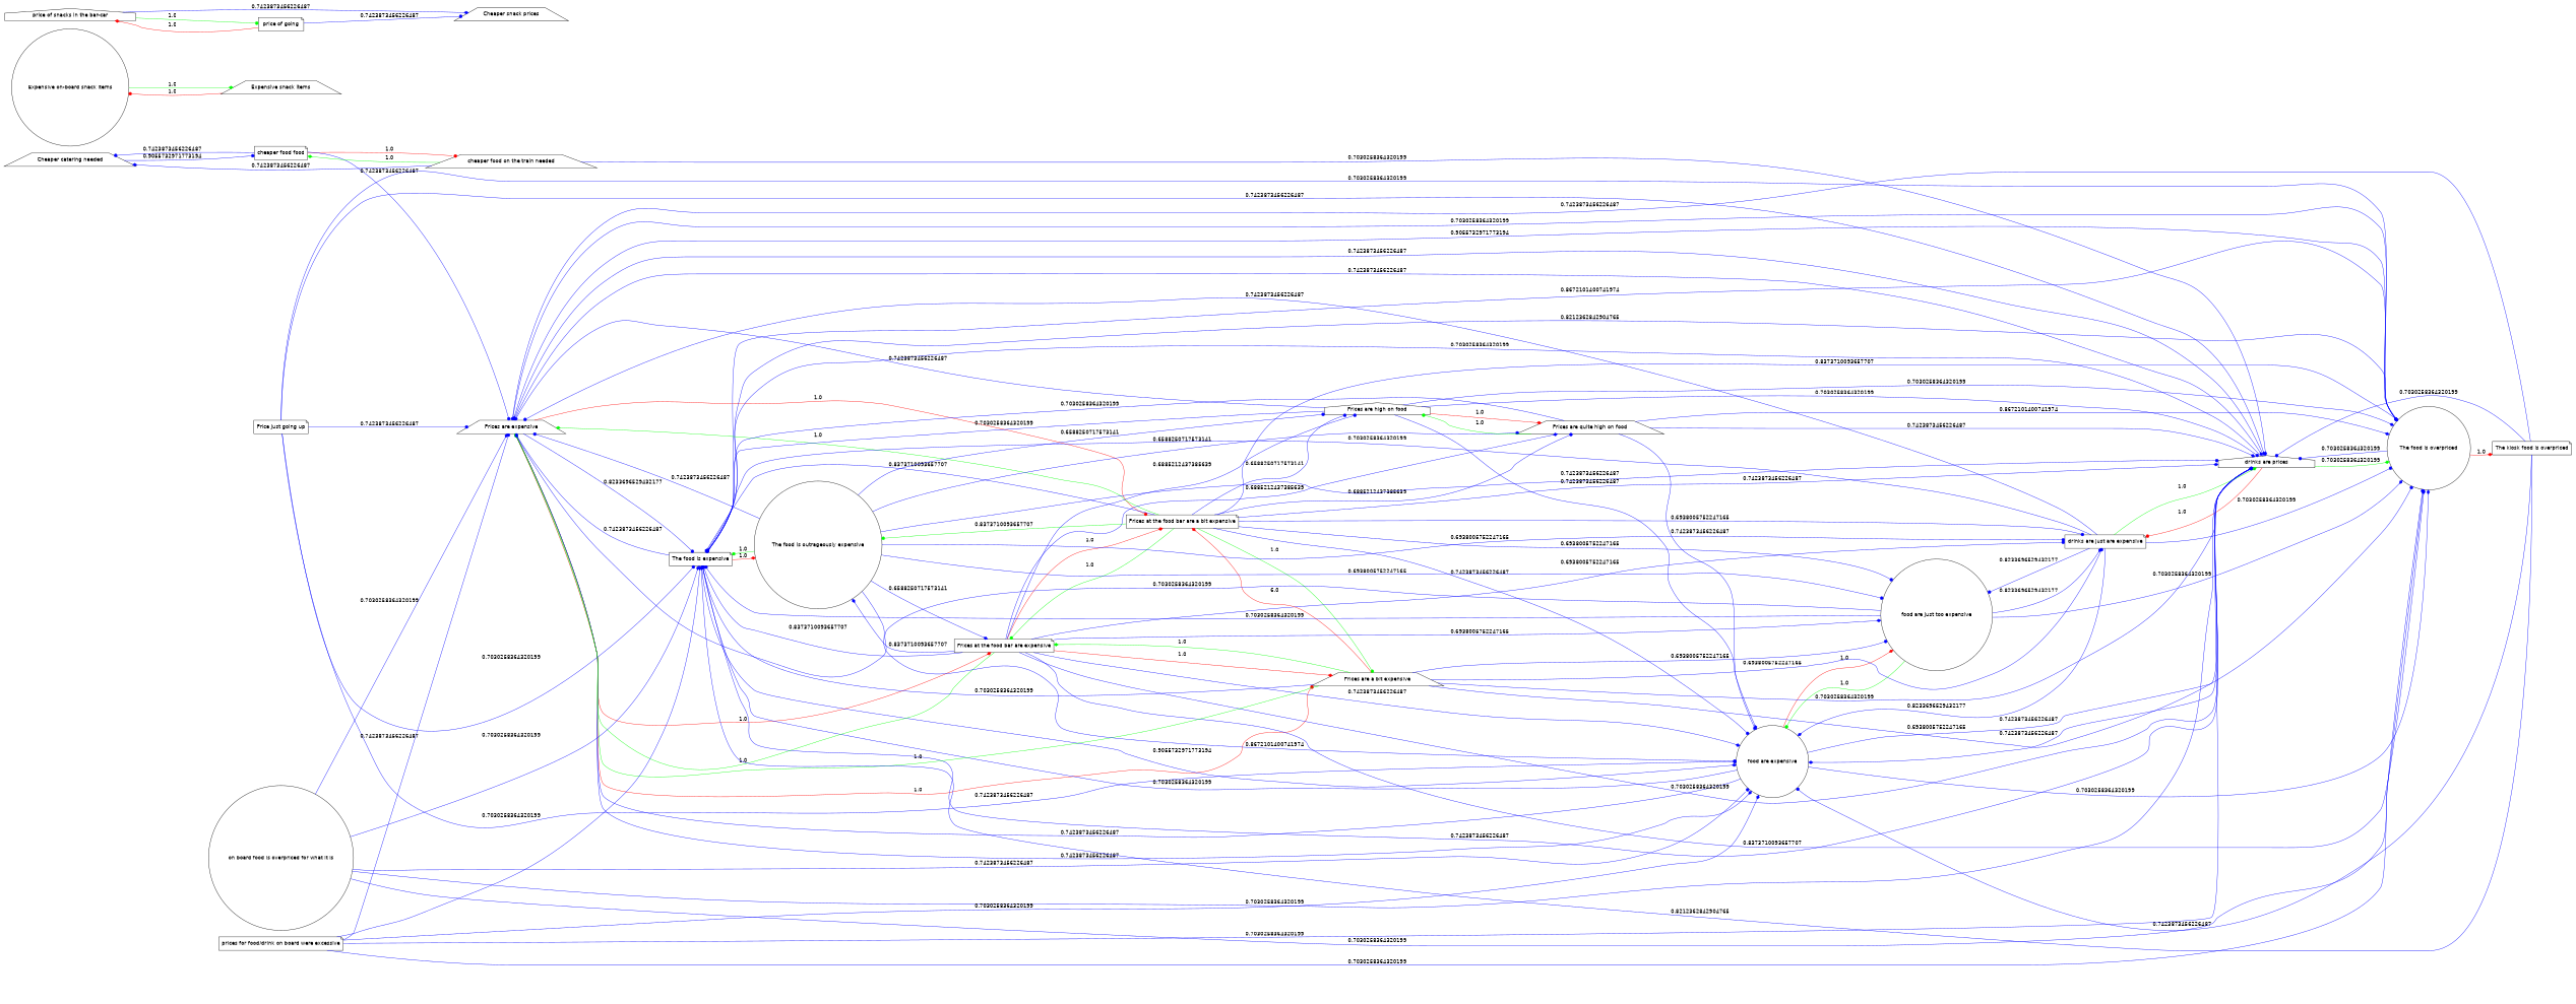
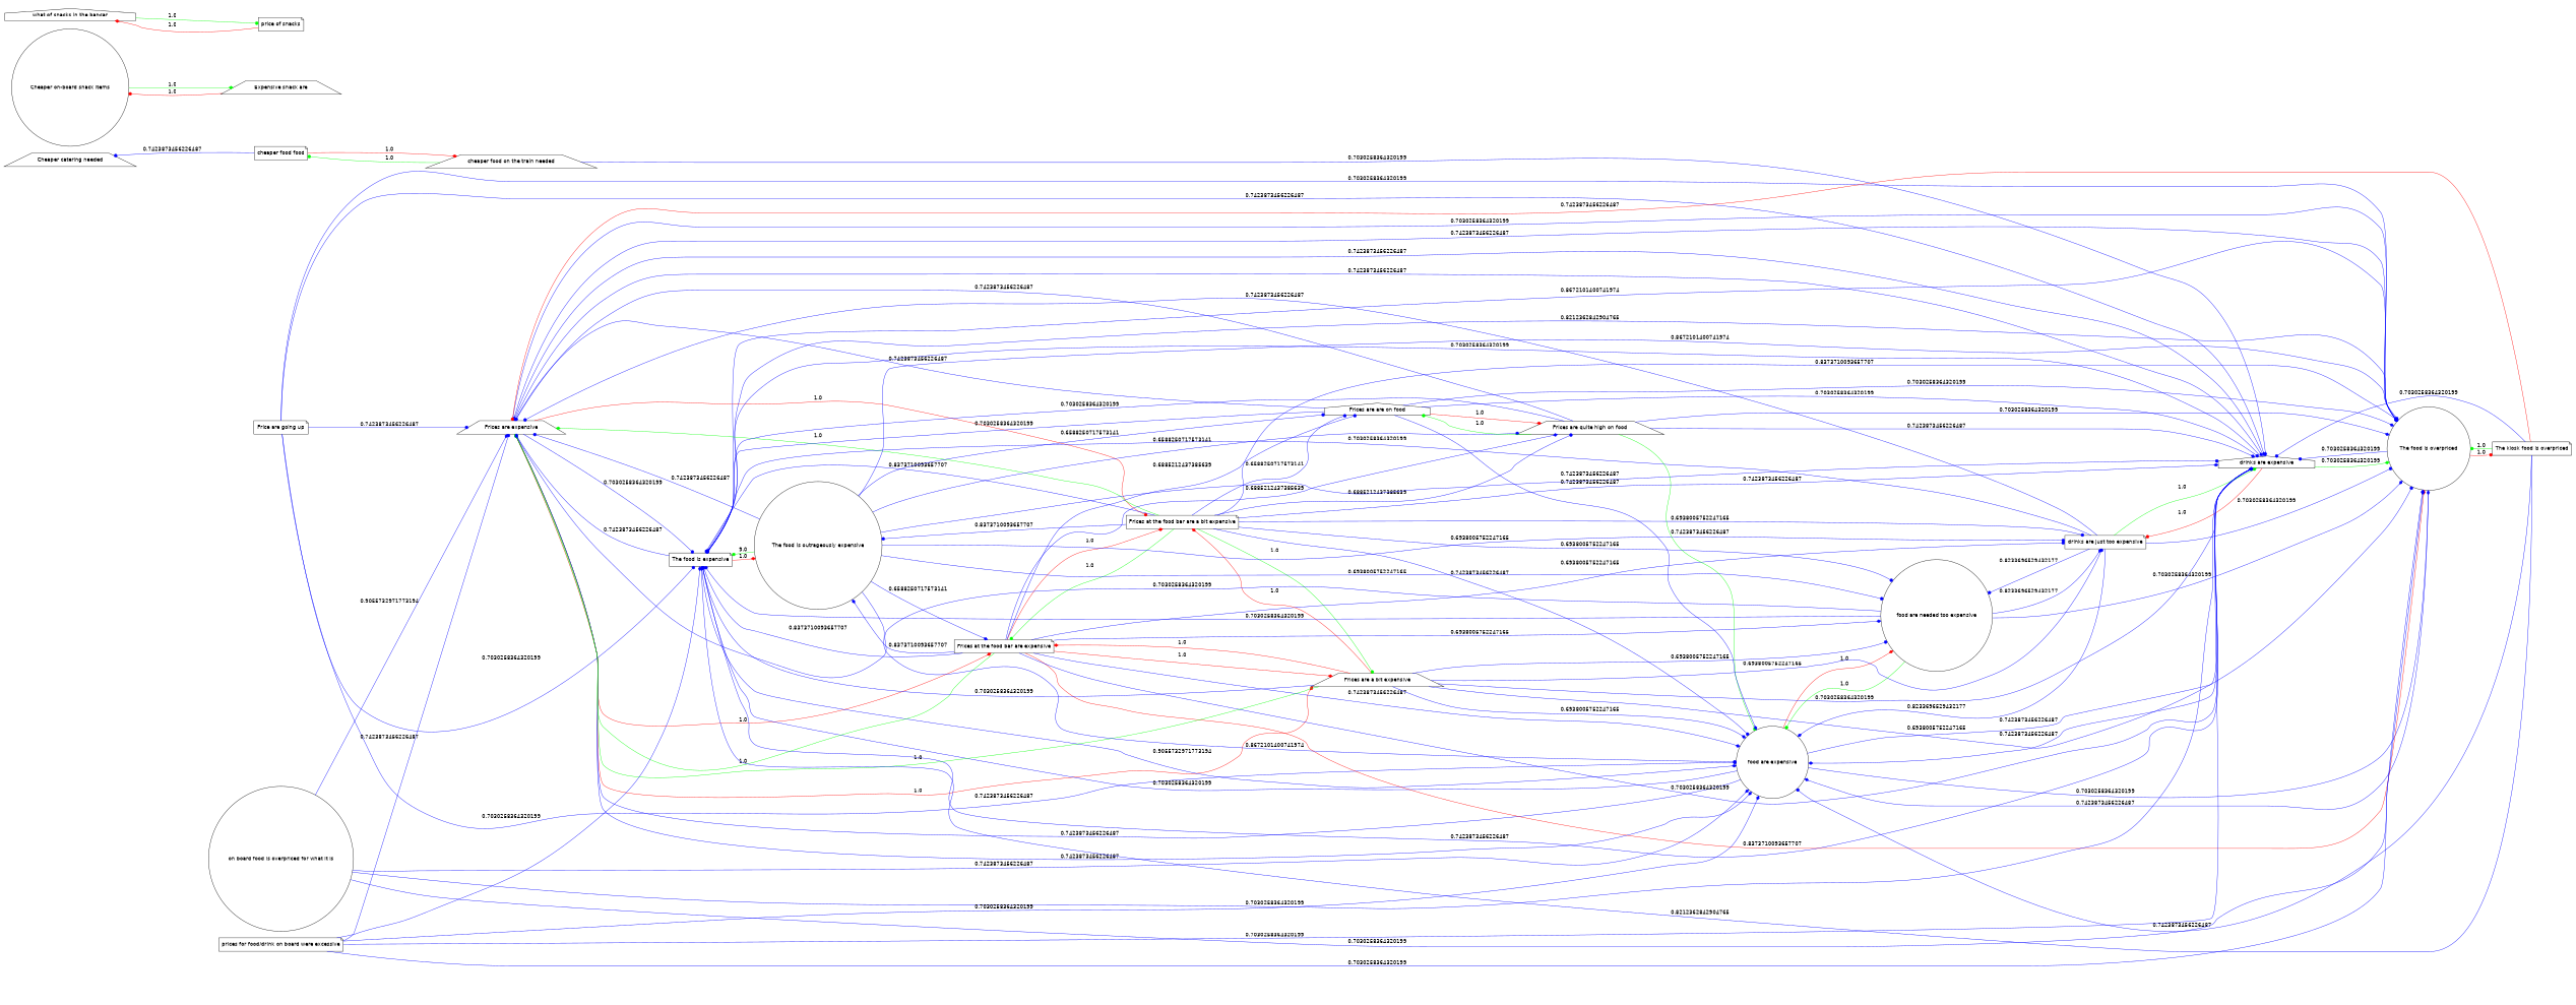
  digraph {
    fontname="DejaVu Sans"
    rankdir=LR
    node [fontname="DejaVu Sans" shape=note]
    edge [arrowhead=dot color=blue fontname="DejaVu Sans"]
    "Cheaper catering needed" [shape=trapezium]
    n2 [label="cheaper food food"]
    "cheaper food on the train needed" [shape=trapezium]
-   "Expensive on-board snack items" [shape=circle]
-   "Expensive snack items" [shape=trapezium]
+   "Expensive on-board snack items" [shape=circle label="Cheaper on-board snack items"]
+   "Expensive snack items" [shape=trapezium label="Expensive snack are"]
    "Prices are expensive" [shape=trapezium]
-   "Price are going up" [label="Price just going up"]
+   "Price are going up"
    "The food Is expensive"
    "The food is overpriced" [shape=circle]
-   "drinks are expensive" [shape=house label="drinks are prices"]
+   "drinks are expensive" [shape=house]
    "food are expensive" [shape=circle]
    "Prices at the food bar are a bit expensive"
    "Prices at the food bar are expensive"
    "Prices are a bit expensive" [shape=trapezium]
    "The food Is outrageously expensive" [shape=circle]
    "The kiosk food is overpriced"
-   "drinks are just too expensive" [label="drinks are just are expensive"]
-   "food are just too expensive" [shape=circle]
+   "drinks are just too expensive"
+   "food are just too expensive" [shape=circle label="food are needed too expensive"]
    "Prices are quite high on food" [shape=trapezium]
-   "Prices are high on food" [shape=house]
+   "Prices are high on food" [shape=house label="Prices are are on food"]
    "on board food is overpriced for what it is" [shape=circle]
-   "price of snacks in the bar-car" [shape=house]
-   "Cheaper snack prices" [shape=trapezium]
-   "price of snacks" [label="price of going"]
+   "price of snacks in the bar-car" [shape=house label="what of snacks in the bar-car"]
+   "price of snacks"
    "prices for food/drink on board were excessive"
-   "Cheaper catering needed" -> n2 [label=0.9055732971773194]
    n2 -> "Cheaper catering needed" [label=0.7423873456226487]
-   n2 -> "cheaper food on the train needed" [color=red label=1.0]
-   "cheaper food on the train needed" -> "Cheaper catering needed" [arrowhead=diamond label=0.7423873456226487]
-   "cheaper food on the train needed" -> n2 [arrowhead=diamond color=green label=1.0]
+   n2 -> "cheaper food on the train needed" [arrowhead=diamond color=red label=1.0]
+   "cheaper food on the train needed" -> n2 [color=green label=1.0]
    "cheaper food on the train needed" -> "drinks are expensive" [arrowhead=diamond label=0.7030258364320199]
    "Expensive on-board snack items" -> "Expensive snack items" [arrowhead=diamond color=green label=1.0]
    "Expensive snack items" -> "Expensive on-board snack items" [color=red label=1.0]
-   "Prices are expensive" -> "The food Is expensive" [label=0.8233696529432177]
+   "Prices are expensive" -> "The food Is expensive" [label=0.7030258364320199]
    "Prices are expensive" -> "The food is overpriced" [arrowhead=diamond label=0.7030258364320199]
    "Prices are expensive" -> "drinks are expensive" [arrowhead=diamond label=0.7423873456226487]
    "Prices are expensive" -> "food are expensive" [arrowhead=diamond label=0.7423873456226487]
    "Prices are expensive" -> "Prices at the food bar are a bit expensive" [color=red label=1.0]
    "Prices are expensive" -> "Prices at the food bar are expensive" [arrowhead=diamond color=red label=1.0]
-   "Prices are expensive" -> "Prices are a bit expensive" [color=red label=1.0]
+   "Prices are expensive" -> "Prices are a bit expensive" [arrowhead=diamond color=red label=1.0]
    "Price are going up" -> "Prices are expensive" [label=0.7423873456226487]
    "Price are going up" -> "The food Is expensive" [label=0.7030258364320199]
    "Price are going up" -> "The food is overpriced" [label=0.7030258364320199]
    "Price are going up" -> "drinks are expensive" [arrowhead=diamond label=0.7423873456226487]
    "Price are going up" -> "food are expensive" [label=0.7423873456226487]
    "The food Is expensive" -> "Prices are expensive" [label=0.7423873456226487]
    "The food Is expensive" -> "The food is overpriced" [label=0.8672101400741974]
    "The food Is expensive" -> "drinks are expensive" [label=0.7423873456226487]
    "The food Is expensive" -> "food are expensive" [arrowhead=diamond label=0.9055732971773194]
    "The food Is expensive" -> "The food Is outrageously expensive" [arrowhead=diamond color=red label=1.0]
-   "The food is overpriced" -> "Prices are expensive" [arrowhead=diamond label=0.9055732971773194]
+   "The food is overpriced" -> "Prices are expensive" [arrowhead=diamond label=0.7423873456226487]
    "The food is overpriced" -> "The food Is expensive" [label=0.8212362842904765]
    "The food is overpriced" -> "drinks are expensive" [label=0.7030258364320199]
-   "The food is overpriced" -> "The kiosk food is overpriced" [arrowhead=diamond color=red label=1.0]
+   "The food is overpriced" -> "food are expensive" [arrowhead=diamond label=0.7423873456226487]
+   "The food is overpriced" -> "The kiosk food is overpriced" [color=red label=1.0]
    "drinks are expensive" -> "Prices are expensive" [label=0.7423873456226487]
    "drinks are expensive" -> "The food Is expensive" [label=0.7030258364320199]
    "drinks are expensive" -> "The food is overpriced" [arrowhead=diamond color=green label=0.7030258364320199]
    "drinks are expensive" -> "food are expensive" [arrowhead=diamond label=0.7423873456226487]
    "drinks are expensive" -> "drinks are just too expensive" [color=red label=1.0]
    "food are expensive" -> "Prices are expensive" [arrowhead=diamond label=0.7423873456226487]
    "food are expensive" -> "The food Is expensive" [label=0.7030258364320199]
    "food are expensive" -> "The food is overpriced" [arrowhead=diamond label=0.7030258364320199]
    "food are expensive" -> "drinks are expensive" [label=0.7423873456226487]
    "food are expensive" -> "food are just too expensive" [arrowhead=diamond color=red label=1.0]
    "Prices at the food bar are a bit expensive" -> "Prices are expensive" [arrowhead=diamond color=green label=1.0]
    "Prices at the food bar are a bit expensive" -> "The food Is expensive" [arrowhead=diamond label=0.8373710093657707]
    "Prices at the food bar are a bit expensive" -> "The food is overpriced" [arrowhead=diamond label=0.8373710093657707]
    "Prices at the food bar are a bit expensive" -> "drinks are expensive" [arrowhead=diamond label=0.7423873456226487]
    "Prices at the food bar are a bit expensive" -> "food are expensive" [label=0.7423873456226487]
    "Prices at the food bar are a bit expensive" -> "Prices at the food bar are expensive" [color=green label=1.0]
    "Prices at the food bar are a bit expensive" -> "Prices are a bit expensive" [color=green label=1.0]
-   "Prices at the food bar are a bit expensive" -> "The food Is outrageously expensive" [color=green label=0.8373710093657707]
+   "Prices at the food bar are a bit expensive" -> "The food Is outrageously expensive" [label=0.8373710093657707]
    "Prices at the food bar are a bit expensive" -> "drinks are just too expensive" [label=0.6938005752247165]
    "Prices at the food bar are a bit expensive" -> "food are just too expensive" [label=0.6938005752247165]
    "Prices at the food bar are a bit expensive" -> "Prices are quite high on food" [label=0.6885212437385639]
    "Prices at the food bar are a bit expensive" -> "Prices are high on food" [label=0.6588250717573141]
    "Prices at the food bar are expensive" -> "Prices are expensive" [arrowhead=diamond color=green label=1.0]
    "Prices at the food bar are expensive" -> "The food Is expensive" [label=0.8373710093657707]
-   "Prices at the food bar are expensive" -> "The food is overpriced" [arrowhead=diamond label=0.8373710093657707]
+   "Prices at the food bar are expensive" -> "The food is overpriced" [arrowhead=diamond color=red label=0.8373710093657707]
    "Prices at the food bar are expensive" -> "drinks are expensive" [arrowhead=diamond label=0.7030258364320199]
    "Prices at the food bar are expensive" -> "food are expensive" [arrowhead=diamond label=0.7423873456226487]
    "Prices at the food bar are expensive" -> "Prices at the food bar are a bit expensive" [arrowhead=diamond color=red label=1.0]
    "Prices at the food bar are expensive" -> "Prices are a bit expensive" [arrowhead=diamond color=red label=1.0]
    "Prices at the food bar are expensive" -> "The food Is outrageously expensive" [arrowhead=diamond label=0.8373710093657707]
    "Prices at the food bar are expensive" -> "drinks are just too expensive" [label=0.6938005752247165]
    "Prices at the food bar are expensive" -> "food are just too expensive" [arrowhead=diamond label=0.6938005752247165]
    "Prices at the food bar are expensive" -> "Prices are quite high on food" [arrowhead=diamond label=0.6885212437385639]
    "Prices at the food bar are expensive" -> "Prices are high on food" [label=0.6885212437385639]
    "Prices are a bit expensive" -> "Prices are expensive" [arrowhead=diamond color=green label=1.0]
    "Prices are a bit expensive" -> "The food Is expensive" [label=0.7030258364320199]
    "Prices are a bit expensive" -> "The food is overpriced" [label=0.6938005752247165]
    "Prices are a bit expensive" -> "drinks are expensive" [arrowhead=diamond label=0.7030258364320199]
-   "Prices are a bit expensive" -> "Prices at the food bar are a bit expensive" [arrowhead=diamond color=red label=6.0]
-   "Prices are a bit expensive" -> "Prices at the food bar are expensive" [arrowhead=diamond color=green label=1.0]
+   "Prices are a bit expensive" -> "food are expensive" [arrowhead=diamond label=0.6938005752247165]
+   "Prices are a bit expensive" -> "Prices at the food bar are a bit expensive" [arrowhead=diamond color=red label=1.0]
+   "Prices are a bit expensive" -> "Prices at the food bar are expensive" [arrowhead=diamond color=red label=1.0]
    "Prices are a bit expensive" -> "drinks are just too expensive" [label=0.6938005752247165]
    "Prices are a bit expensive" -> "food are just too expensive" [label=0.6938005752247165]
    "The food Is outrageously expensive" -> "Prices are expensive" [label=0.7423873456226487]
-   "The food Is outrageously expensive" -> "The food Is expensive" [color=green label=1.0]
+   "The food Is outrageously expensive" -> "The food Is expensive" [color=green label=9.0]
+   "The food Is outrageously expensive" -> "The food is overpriced" [arrowhead=diamond label=0.8672101400741974]
    "The food Is outrageously expensive" -> "drinks are expensive" [label=0.7423873456226487]
    "The food Is outrageously expensive" -> "food are expensive" [label=0.8672101400741974]
    "The food Is outrageously expensive" -> "Prices at the food bar are expensive" [arrowhead=diamond label=0.6588250717573141]
    "The food Is outrageously expensive" -> "drinks are just too expensive" [label=0.6938005752247165]
    "The food Is outrageously expensive" -> "food are just too expensive" [label=0.6938005752247165]
    "The food Is outrageously expensive" -> "Prices are quite high on food" [label=0.6588250717573141]
    "The food Is outrageously expensive" -> "Prices are high on food" [label=0.6588250717573141]
-   "The kiosk food is overpriced" -> "Prices are expensive" [label=0.7423873456226487]
+   "The kiosk food is overpriced" -> "Prices are expensive" [color=red label=0.7423873456226487]
    "The kiosk food is overpriced" -> "The food Is expensive" [arrowhead=diamond label=0.8212362842904765]
+   "The kiosk food is overpriced" -> "The food is overpriced" [color=green label=1.0]
    "The kiosk food is overpriced" -> "drinks are expensive" [label=0.7030258364320199]
    "The kiosk food is overpriced" -> "food are expensive" [label=0.7423873456226487]
    "drinks are just too expensive" -> "Prices are expensive" [label=0.7423873456226487]
    "drinks are just too expensive" -> "The food Is expensive" [label=0.7030258364320199]
    "drinks are just too expensive" -> "The food is overpriced" [label=0.7030258364320199]
    "drinks are just too expensive" -> "drinks are expensive" [arrowhead=diamond color=green label=1.0]
    "drinks are just too expensive" -> "food are expensive" [arrowhead=diamond label=0.8233696529432177]
    "drinks are just too expensive" -> "food are just too expensive" [label=0.8233696529432177]
    "food are just too expensive" -> "Prices are expensive" [arrowhead=diamond label=0.7030258364320199]
    "food are just too expensive" -> "The food Is expensive" [label=0.7030258364320199]
    "food are just too expensive" -> "The food is overpriced" [arrowhead=diamond label=0.7030258364320199]
    "food are just too expensive" -> "food are expensive" [color=green label=1.0]
    "food are just too expensive" -> "drinks are just too expensive" [arrowhead=diamond label=0.8233696529432177]
-   n2 -> "Prices are expensive" [label=0.7423873456226487]
+   "Prices are quite high on food" -> "Prices are expensive" [label=0.7423873456226487]
    "Prices are quite high on food" -> "The food Is expensive" [arrowhead=diamond label=0.7030258364320199]
-   "Prices are quite high on food" -> "The food is overpriced" [arrowhead=diamond label=0.8672101400741974]
+   "Prices are quite high on food" -> "The food is overpriced" [arrowhead=diamond label=0.7030258364320199]
    "Prices are quite high on food" -> "drinks are expensive" [arrowhead=diamond label=0.7423873456226487]
-   "Prices are quite high on food" -> "food are expensive" [label=0.7423873456226487]
+   "Prices are quite high on food" -> "food are expensive" [color=green label=0.7423873456226487]
    "Prices are quite high on food" -> "Prices are high on food" [color=green label=1.0]
    "Prices are high on food" -> "Prices are expensive" [label=0.7423873456226487]
    "Prices are high on food" -> "The food Is expensive" [arrowhead=diamond label=0.7030258364320199]
    "Prices are high on food" -> "The food is overpriced" [arrowhead=diamond label=0.7030258364320199]
    "Prices are high on food" -> "drinks are expensive" [label=0.7030258364320199]
    "Prices are high on food" -> "food are expensive" [arrowhead=diamond label=0.7423873456226487]
    "Prices are high on food" -> "Prices are quite high on food" [arrowhead=diamond color=red label=1.0]
-   "on board food is overpriced for what it is" -> "Prices are expensive" [arrowhead=diamond label=0.7030258364320199]
-   "on board food is overpriced for what it is" -> "The food Is expensive" [arrowhead=diamond label=0.7030258364320199]
+   "on board food is overpriced for what it is" -> "Prices are expensive" [arrowhead=diamond label=0.9055732971773194]
    "on board food is overpriced for what it is" -> "The food is overpriced" [arrowhead=diamond label=0.7030258364320199]
    "on board food is overpriced for what it is" -> "drinks are expensive" [arrowhead=diamond label=0.7030258364320199]
-   "on board food is overpriced for what it is" -> "food are expensive" [label=0.7423873456226487]
-   "price of snacks in the bar-car" -> "Cheaper snack prices" [arrowhead=diamond label=0.7423873456226487]
+   "on board food is overpriced for what it is" -> "food are expensive" [arrowhead=diamond label=0.7423873456226487]
    "price of snacks in the bar-car" -> "price of snacks" [color=green label=1.0]
    "price of snacks" -> "price of snacks in the bar-car" [arrowhead=diamond color=red label=1.0]
-   "price of snacks" -> "Cheaper snack prices" [label=0.7423873456226487]
    "prices for food/drink on board were excessive" -> "Prices are expensive" [label=0.7423873456226487]
    "prices for food/drink on board were excessive" -> "The food Is expensive" [arrowhead=diamond label=0.7030258364320199]
-   "prices for food/drink on board were excessive" -> "The food is overpriced" [label=0.7030258364320199]
+   "prices for food/drink on board were excessive" -> "The food is overpriced" [arrowhead=diamond label=0.7030258364320199]
    "prices for food/drink on board were excessive" -> "drinks are expensive" [label=0.7030258364320199]
    "prices for food/drink on board were excessive" -> "food are expensive" [arrowhead=diamond label=0.7030258364320199]
  }
